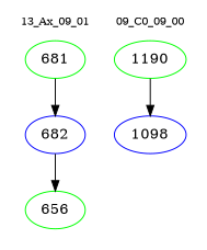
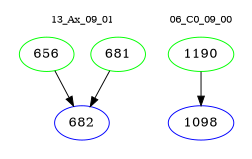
  digraph {
    node [color=green]
    edge [color=black]
    n1 [label=681]
    n2 [color=blue label=682]
    n3 [label=656]
    n4 [label=1190]
    n5 [color=blue label=1098]
    subgraph cluster_1 {
      color=white
      fontsize=10
      label="13_Ax_09_01"
      n1
      n2
      n3
    }
    subgraph cluster_2 {
      color=white
      fontsize=10
-     label="09_C0_09_00"
+     label="06_C0_09_00"
      n4
      n5
    }
    n1 -> n2
-   n2 -> n3
+   n3 -> n2
    n4 -> n5
  }
